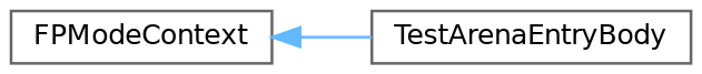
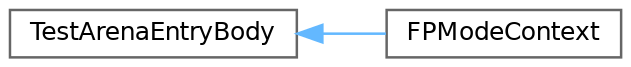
  digraph {
    rankdir=LR
    node [color=grey40 fillcolor=white fontname=Helvetica fontsize=10 shape=box style=filled]
    n1 [height=0.2 label=FPModeContext width=0.4]
    n2 [height=0.2 label=TestArenaEntryBody width=0.4]
-   n1 -> n2 [color=steelblue1 dir=back fontname=Helvetica fontsize=10 labelfontname=Helvetica labelfontsize=10 style=solid]
+   n2 -> n1 [color=steelblue1 dir=back fontname=Helvetica fontsize=10 labelfontname=Helvetica labelfontsize=10 style=solid]
  }
